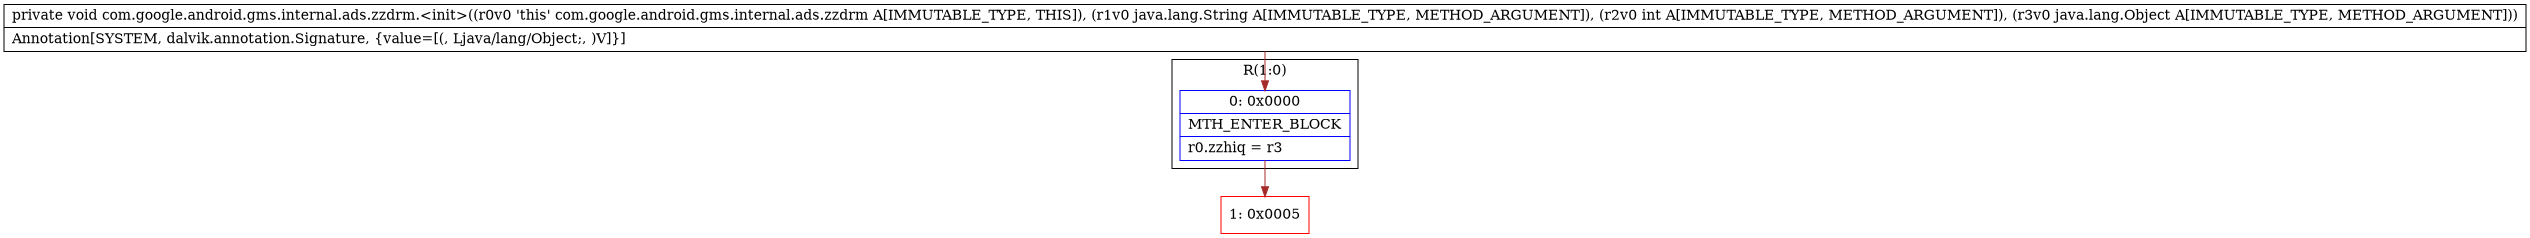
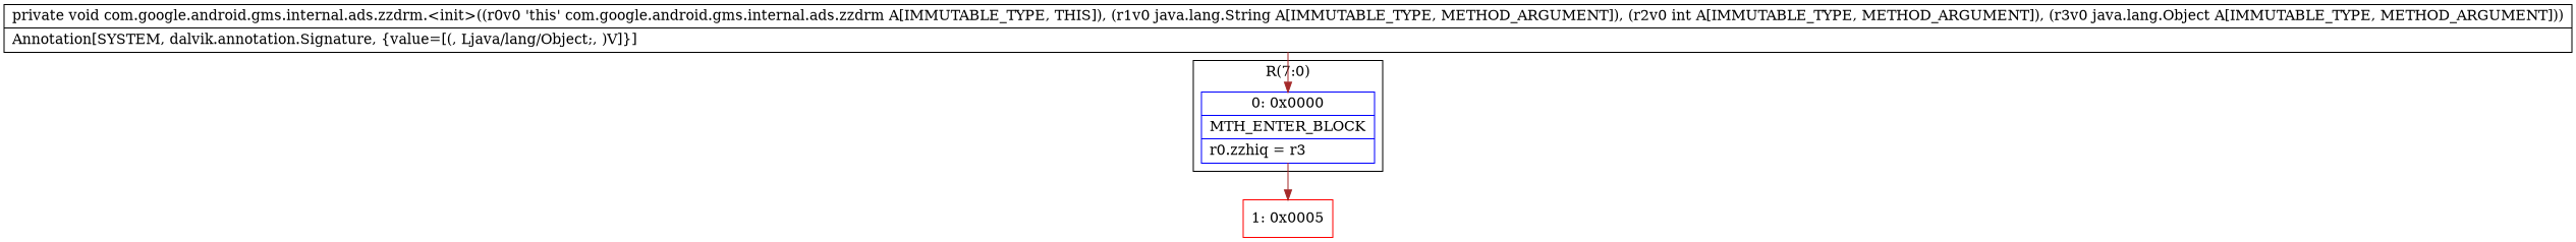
  digraph {
    node [shape=record]
    edge [color=brown]
    n1 [color=blue label="{0\:\ 0x0000|MTH_ENTER_BLOCK\l|r0.zzhiq = r3\l}"]
    n2 [color=red label="{1\:\ 0x0005}"]
    n3 [label="{private void com.google.android.gms.internal.ads.zzdrm.\<init\>((r0v0 'this' com.google.android.gms.internal.ads.zzdrm A[IMMUTABLE_TYPE, THIS]), (r1v0 java.lang.String A[IMMUTABLE_TYPE, METHOD_ARGUMENT]), (r2v0 int A[IMMUTABLE_TYPE, METHOD_ARGUMENT]), (r3v0 java.lang.Object A[IMMUTABLE_TYPE, METHOD_ARGUMENT]))  | Annotation[SYSTEM, dalvik.annotation.Signature, \{value=[(, Ljava\/lang\/Object;, )V]\}]\l}"]
    subgraph cluster_1 {
-     label="R(1:0)"
+     label="R(7:0)"
      n1
    }
    n1 -> n2
    n3 -> n1
  }
